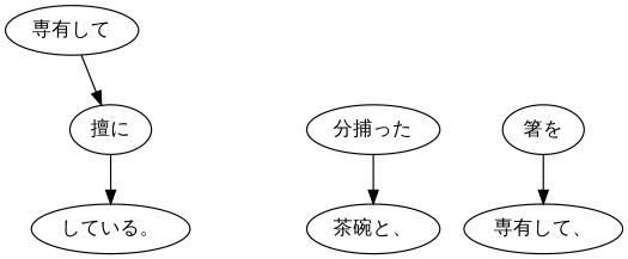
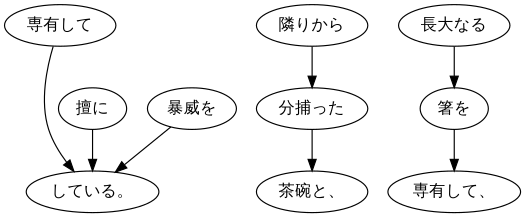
  digraph {
    fontname="Noto Serif"
    node [fontname="Noto Serif"]
    edge [fontname="Noto Serif"]
    n1 [label="している。"]
+   n2 [label="隣りから"]
    n3 [label="分捕った"]
    n4 [label="茶碗と、"]
+   n5 [label="長大なる"]
    n6 [label="箸を"]
    n7 [label="専有して、"]
    n8 [label="専有して"]
+   n9 [label="暴威を"]
    n10 [label="擅に"]
+   n2 -> n3
    n3 -> n4
+   n5 -> n6
    n6 -> n7
-   n8 -> n10
+   n8 -> n1
+   n9 -> n1
    n10 -> n1
  }
